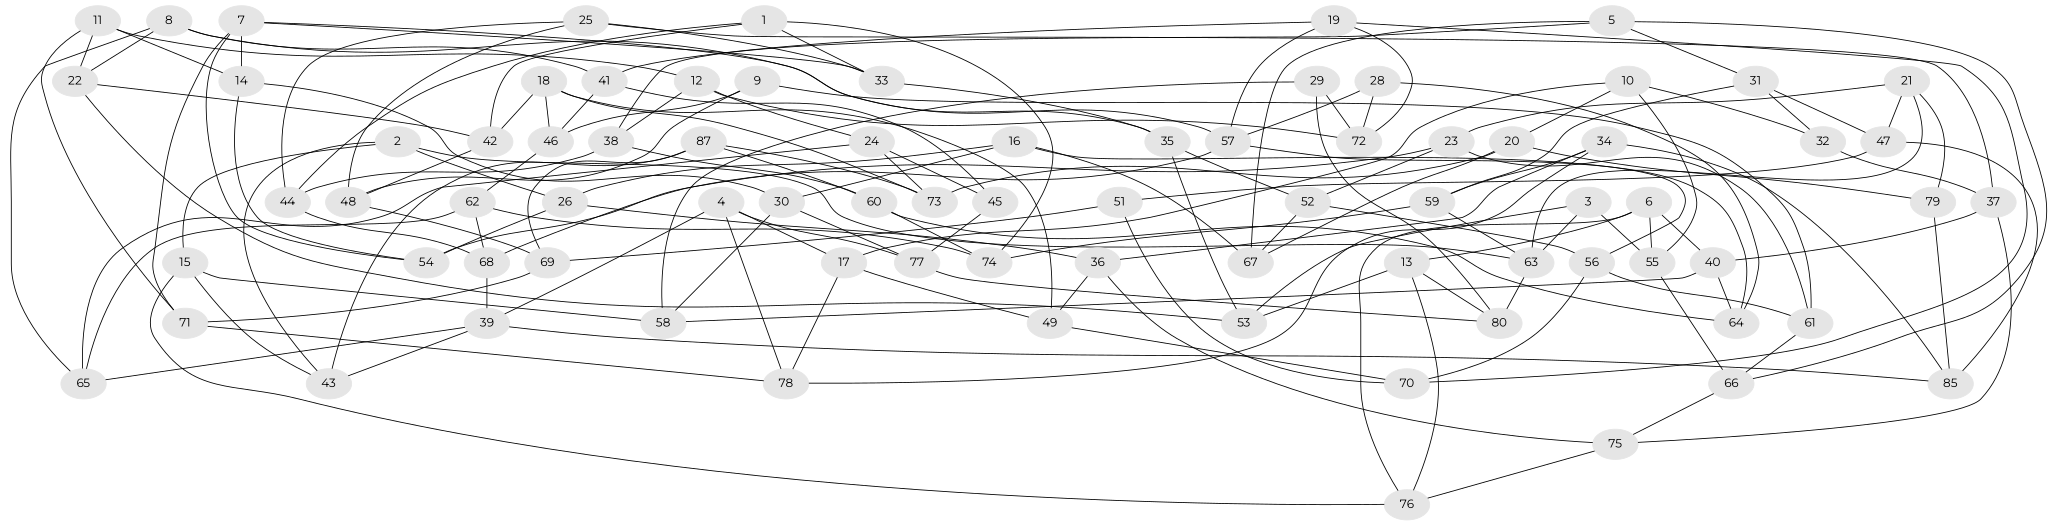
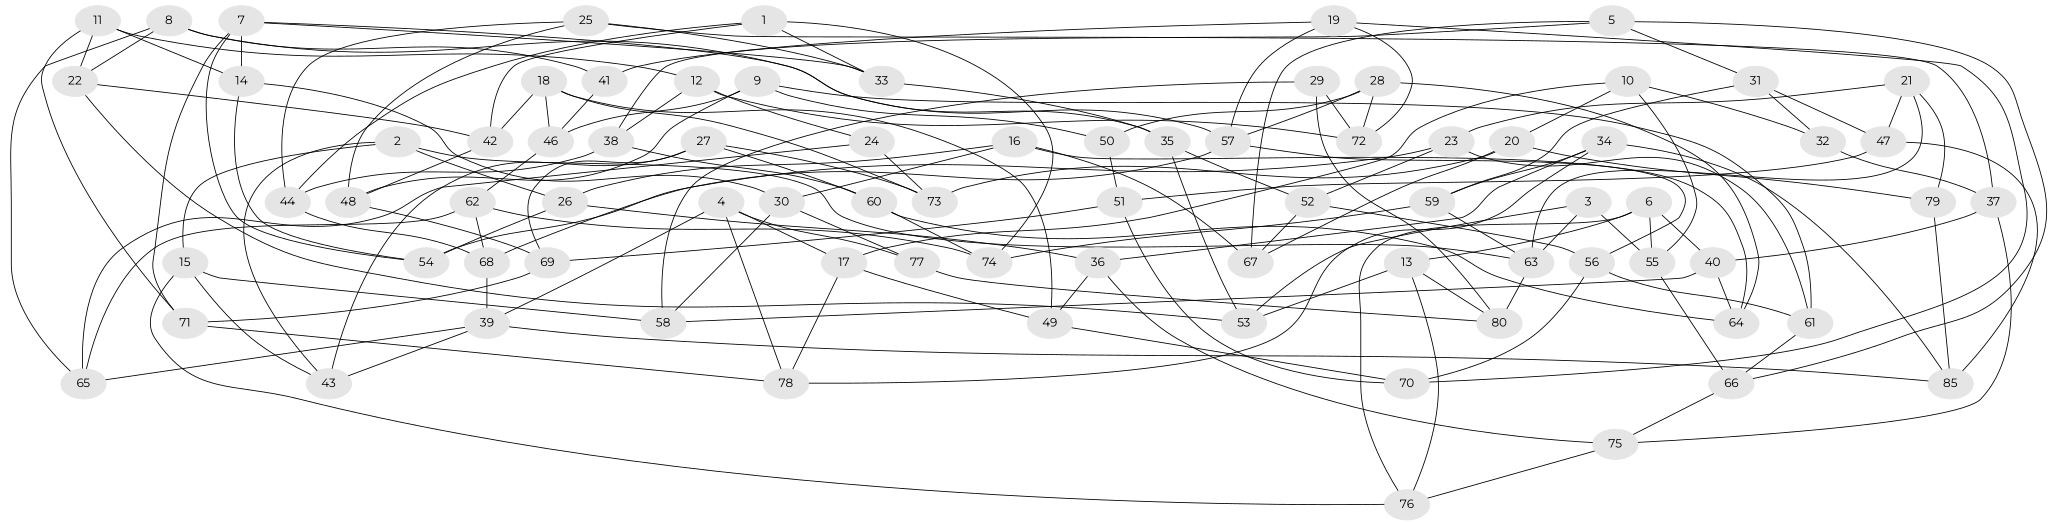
  graph {
    fontname=Montserrat
    node [color=gray90 fontname=Montserrat style=filled]
    edge [fontname=Montserrat]
    1
    33
    42
    44
    74
    35
    48
    68
    2
    15
    26
    43
    63
    3
    53
    55
    76
    58
    54
    36
    66
    80
    4
    17
    39
    77
    78
    49
    65
    n30 [label=85]
    5
    31
    38
    67
    32
    47
    59
    60
    75
    6
    13
    40
    64
    7
    14
    71
    30
    8
    22
    41
    57
    46
-   45
+   50
    51
    9
    61
    62
    69
    10
    20
    73
    79
    37
    11
    12
    24
    72
    16
    56
    70
    18
    19
    21
    23
    52
    25
-   27 [label=87]
+   27
    28
    29
    34
    1 -- 33
    1 -- 42
    1 -- 44
    1 -- 74
    33 -- 35
    42 -- 48
    44 -- 68
    35 -- 53
    35 -- 52
    48 -- 69
    68 -- 39
    2 -- 15
    2 -- 26
    2 -- 43
    2 -- 63
    15 -- 43
    15 -- 76
    15 -- 58
    26 -- 54
    26 -- 36
    63 -- 80
    3 -- 63
    3 -- 53
    3 -- 55
    55 -- 66
    36 -- 49
    36 -- 75
    66 -- 75
    4 -- 17
    4 -- 39
    4 -- 77
    4 -- 78
    17 -- 78
    17 -- 49
    39 -- 43
    39 -- 65
    39 -- n30
    77 -- 80
    49 -- 70
    5 -- 66
    5 -- 31
    5 -- 38
    5 -- 67
    31 -- 32
    31 -- 47
    31 -- 59
    38 -- 44
    38 -- 60
    32 -- 37
    47 -- n30
    47 -- 51
    59 -- 74
    59 -- 63
    60 -- 74
    60 -- 64
    75 -- 76
    6 -- 55
    6 -- 76
    6 -- 13
    6 -- 40
    13 -- 53
    13 -- 76
    13 -- 80
    40 -- 58
    40 -- 64
    7 -- 33
    7 -- 35
    7 -- 54
    7 -- 14
    7 -- 71
    14 -- 54
    14 -- 30
    71 -- 78
    30 -- 58
    30 -- 77
    8 -- 65
    8 -- 22
    8 -- 41
    8 -- 57
    22 -- 42
    22 -- 53
    41 -- 46
-   41 -- 45
    57 -- 68
    57 -- 64
    46 -- 62
-   45 -- 77
+   50 -- 51
    51 -- 69
    51 -- 70
    9 -- 48
    9 -- 46
+   9 -- 50
    9 -- 61
    61 -- 66
    62 -- 74
    62 -- 68
    62 -- 65
    69 -- 71
    10 -- 55
    10 -- 17
    10 -- 32
    10 -- 20
    20 -- 67
    20 -- 73
    20 -- 79
    79 -- n30
    37 -- 75
    37 -- 40
    11 -- 14
    11 -- 71
    11 -- 22
    11 -- 12
    12 -- 38
    12 -- 24
    12 -- 72
    24 -- 65
-   24 -- 45
    24 -- 73
    16 -- 26
    16 -- 67
    16 -- 30
    16 -- 56
    56 -- 61
    56 -- 70
    18 -- 42
    18 -- 49
    18 -- 46
    18 -- 73
    19 -- 41
    19 -- 57
    19 -- 72
    19 -- 70
    21 -- 63
    21 -- 47
    21 -- 79
    21 -- 23
    23 -- 54
    23 -- 61
    23 -- 52
    52 -- 67
    52 -- 56
    25 -- 33
    25 -- 44
    25 -- 48
    25 -- 37
    27 -- 43
    27 -- 60
    27 -- 69
    27 -- 73
    28 -- 64
    28 -- 57
+   28 -- 50
    28 -- 72
    29 -- 58
    29 -- 80
    29 -- 72
    34 -- 36
    34 -- 78
    34 -- n30
    34 -- 59
  }
